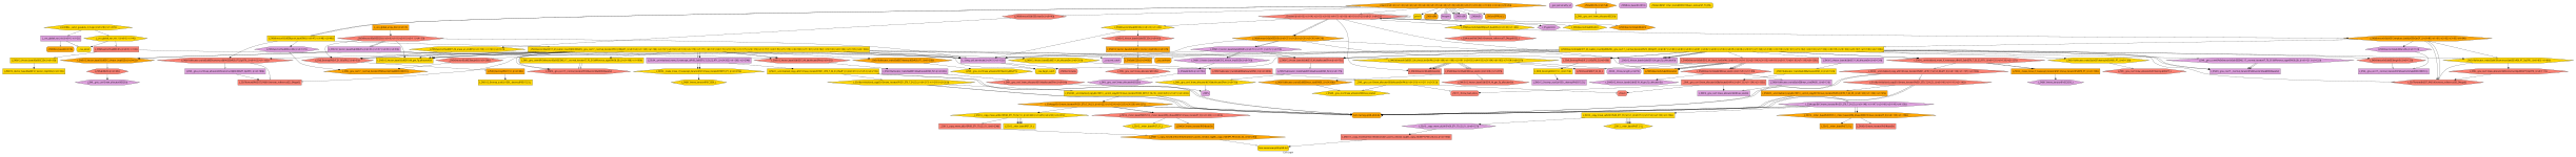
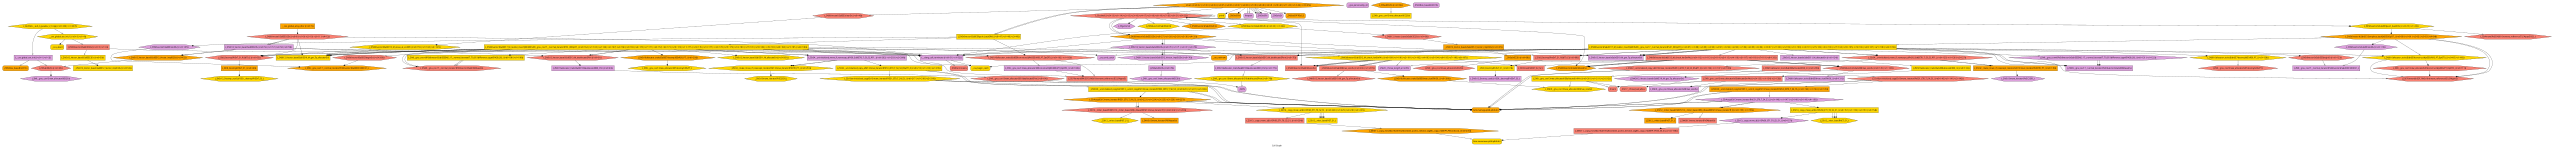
  digraph {
    fontname="Noto Sans"
    label="Call Graph"
    node [fillcolor=gold fontname="Noto Sans" shape=hexagon style=filled]
    edge [arrowhead=diamond color=black fontname="Noto Sans" tailport=s0]
    n1 [fillcolor=plum label="{__cxx_global_var_init|{<s0>1|<s1>2}}" shape=box]
    n2 [fillcolor=orange label="{_ZNSt8ios_base4InitC1Ev}" shape=Mrecord]
    n3 [label="{__cxa_atexit}" shape=Mrecord]
    n4 [fillcolor=orange label="{_ZSt32__make_move_if_noexcept_iteratorIxSt13move_iteratorIPxEET0_PT_|{<s0>139}}" shape=box]
    n5 [fillcolor=plum label="{_ZNSt13move_iteratorIPxEC2ES0_}"]
    n6 [fillcolor=salmon label="{_ZNSt6vectorIiSaIiEED2Ev|{<s0>8|<s1>9|<s2>10|<s3>11|<s4>12}}"]
    n7 [label="{_ZNSt12_Vector_baseIiSaIiEE19_M_get_Tp_allocatorEv}" shape=box]
    n8 [fillcolor=salmon label="{_ZSt8_DestroyIPiiEvT_S1_RSaIT0_E|{<s0>55}}"]
    n9 [fillcolor=plum label="{_ZNSt12_Vector_baseIiSaIiEED2Ev|{<s0>56|<s1>57|<s2>58|<s3>59}}" shape=box]
    n10 [fillcolor=plum label="{__clang_call_terminate|{<s0>51|<s1>52}}" shape=box]
    n11 [fillcolor=orange label="{_ZSt8_DestroyIPiEvT_S1_|{<s0>60}}" shape=box]
    n12 [fillcolor=salmon label="{_ZNSt12_Vector_baseIiSaIiEE13_M_deallocateEPim|{<s0>61}}"]
    n13 [fillcolor=orange label="{_ZNSt12_Vector_baseIiSaIiEE12_Vector_implD2Ev|{<s0>62}}"]
    n14 [label="{__cxa_begin_catch}" shape=Mrecord]
    n15 [fillcolor=salmon label="{_ZSt9terminatev}" shape=Mrecord]
-   n16 [label="{_ZNSt12_Destroy_auxILb1EE9__destroyIPiEEvT_S3_}" shape=box]
+   n16 [label="{_ZNSt12_Destroy_auxILb1EE9__destroyIPiEEvT_S3_}"]
    n17 [fillcolor=plum label="{_ZNSt16allocator_traitsISaIiEE10deallocateERS0_Pim|{<s0>63}}" shape=box]
    n18 [fillcolor=salmon label="{_ZNSaIiED2Ev|{<s0>65}}"]
    n19 [fillcolor=plum label="{_ZSt13__copy_move_aILb1EPxS0_ET1_T0_S2_S1_|{<s0>157}}"]
    n20 [fillcolor=salmon label="{_ZNSt11__copy_moveILb1ELb1ESt26random_access_iterator_tagE8__copy_mIxEEPT_PKS3_S6_S4_|{<s0>158}}" shape=box]
    n21 [label="{llvm.memmove.p0i8.p0i8.i64}" shape=Mrecord]
    n22 [fillcolor=plum label="{__gxx_personality_v0}" shape=Mrecord]
    n23 [fillcolor=salmon label="{_ZN9__gnu_cxx13new_allocatorIxE7destroyIxEEvPT_}"]
    n24 [label="{printf}" shape=Mrecord]
    n25 [label="{_ZNKSt6vectorIiSaIiEE12_M_check_lenEmPKc|{<s0>189|<s1>190|<s2>191|<s3>192|<s4>193|<s5>194|<s6>195|<s7>196|<s8>197}}"]
    n26 [fillcolor=salmon label="{_ZNKSt6vectorIiSaIiEE8max_sizeEv|{<s0>206|<s1>207}}" shape=box]
    n27 [fillcolor=salmon label="{_ZNKSt6vectorIiSaIiEE4sizeEv}" shape=box]
    n28 [fillcolor=plum label="{_ZSt20__throw_length_errorPKc}" shape=Mrecord]
    n29 [fillcolor=salmon label="{_ZSt3maxImERKT_S2_S2_}" shape=box]
    n30 [fillcolor=salmon label="{_ZNKSt12_Vector_baseIiSaIiEE19_M_get_Tp_allocatorEv}"]
    n31 [fillcolor=orange label="{_ZNSt16allocator_traitsISaIiEE8max_sizeERKS0_|{<s0>208}}"]
    n32 [label="{_ZNK9__gnu_cxx13new_allocatorIiE8max_sizeEv}"]
    n33 [label="{_ZNSt12_Vector_baseIiSaIiEEC2Ev|{<s0>50}}" shape=box]
    n34 [label="{_ZNSt12_Vector_baseIiSaIiEE12_Vector_implC2Ev|{<s0>53}}" shape=box]
    n35 [fillcolor=orange label="{_ZNSaIiEC2Ev|{<s0>54}}"]
    n36 [label="{_ZN9__gnu_cxx13new_allocatorIiEC2Ev}" shape=box]
    n37 [label="{_ZSt22__uninitialized_copy_aISt13move_iteratorIPiES1_iET0_T_S4_S3_RSaIT1_E|{<s0>213|<s1>214|<s2>215}}" shape=box]
    n38 [fillcolor=orange label="{llvm.memcpy.p0i8.p0i8.i64}" shape=Mrecord]
    n39 [label="{_ZSt18uninitialized_copyISt13move_iteratorIPiES1_ET0_T_S4_S3_|{<s0>217|<s1>218|<s2>219}}"]
    n40 [label="{_ZNSt20__uninitialized_copyILb1EE13__uninit_copyISt13move_iteratorIPiES3_EET0_T_S6_S5_|{<s0>220|<s1>221|<s2>222}}" shape=box]
    n41 [fillcolor=orange label="{_ZSt4copyISt13move_iteratorIPiES1_ET0_T_S4_S3_|{<s0>223|<s1>224|<s2>225|<s3>226|<s4>227}}"]
    n42 [fillcolor=salmon label="{_ZN9__gnu_cxx13new_allocatorIiE10deallocateEPim|{<s0>64}}"]
    n43 [fillcolor=plum label="{_ZdlPv}" shape=Mrecord]
    n44 [fillcolor=salmon label="{_ZSt13__copy_move_aILb1EPiS0_ET1_T0_S2_S1_|{<s0>234}}" shape=box]
    n45 [fillcolor=orange label="{_ZNSt11__copy_moveILb1ELb1ESt26random_access_iterator_tagE8__copy_mIiEEPT_PKS3_S6_S4_|{<s0>235}}"]
    n46 [fillcolor=orange label="{_ZNSaIxEC2Ev|{<s0>68}}" shape=box]
    n47 [fillcolor=salmon label="{_ZN9__gnu_cxx13new_allocatorIxEC2Ev}"]
    n48 [label="{_GLOBAL__sub_I_gusakov_2_0.cpp|{<s0>236|<s1>237}}"]
    n49 [label="{__cxx_global_var_init.1|{<s0>3|<s1>4}}"]
    n50 [fillcolor=salmon label="{_ZNSt6vectorIiSaIiEEC2Ev|{<s0>5|<s1>6}}" shape=box]
    n51 [fillcolor=salmon label="{_ZNSt12_Vector_baseIxSaIxEE13_M_deallocateEPxm|{<s0>75}}" shape=box]
    n52 [fillcolor=plum label="{_ZNSt16allocator_traitsISaIxEE10deallocateERS0_Pxm|{<s0>77}}" shape=box]
    n53 [label="{_ZN9__gnu_cxx13new_allocatorIxE10deallocateEPxm|{<s0>78}}"]
    n54 [fillcolor=salmon label="{_ZSt4moveIRxEONSt16remove_referenceIT_E4typeEOS2_}"]
    n55 [fillcolor=plum label="{_ZN9__gnu_cxxmiIPxSt6vectorIxSaIxEEEENS_17__normal_iteratorIT_T0_E15difference_typeERKS8_SB_|{<s0>121|<s1>122}}"]
    n56 [fillcolor=plum label="{_ZNK9__gnu_cxx17__normal_iteratorIPxSt6vectorIxSaIxEEE4baseEv}" shape=box]
    n57 [fillcolor=plum label="{__cxa_end_catch}" shape=Mrecord]
    n58 [fillcolor=plum label="{_ZN9__gnu_cxx17__normal_iteratorIPxSt6vectorIxSaIxEEEC2ERKS1_}" shape=box]
    n59 [fillcolor=salmon label="{_ZSt18uninitialized_copyISt13move_iteratorIPxES1_ET0_T_S4_S3_|{<s0>140|<s1>141|<s2>142}}"]
    n60 [fillcolor=orange label="{_ZNSt20__uninitialized_copyILb1EE13__uninit_copyISt13move_iteratorIPxES3_EET0_T_S6_S5_|{<s0>143|<s1>144|<s2>145}}" shape=box]
    n61 [fillcolor=plum label="{_ZSt4copyISt13move_iteratorIPxES1_ET0_T_S4_S3_|{<s0>146|<s1>147|<s2>148|<s3>149|<s4>150}}"]
    n62 [fillcolor=orange label="{_ZSt12__miter_baseIPxEDTcl12__miter_basecldtfp_4baseEEESt13move_iteratorIT_E|{<s0>155|<s1>156}}"]
    n63 [label="{_ZSt14__copy_move_a2ILb1EPxS0_ET1_T0_S2_S1_|{<s0>151|<s1>152|<s2>153|<s3>154}}" shape=box]
    n64 [fillcolor=plum label="{_Z5getAmii}"]
    n65 [label="{_ZSt12__niter_baseIPxET_S1_}"]
-   n66 [fillcolor=orange label="{_ZNKSt6vectorIxSaIxEE4sizeEv}" shape=box]
+   n66 [fillcolor=orange label="{_ZNKSt6vectorIxSaIxEE4sizeEv}"]
    n67 [label="{_ZNSt6vectorIiSaIiEE15_M_erase_at_endEPi|{<s0>159|<s1>160|<s2>161}}"]
    n68 [fillcolor=orange label="{_ZNSirsERx}" shape=Mrecord]
    n69 [label="{_ZN9__gnu_cxxmiIPiSt6vectorIiSaIiEEEENS_17__normal_iteratorIT_T0_E15difference_typeERKS8_SB_|{<s0>198|<s1>199}}" shape=box]
    n70 [fillcolor=salmon label="{_ZNK9__gnu_cxx17__normal_iteratorIPiSt6vectorIiSaIiEEE4baseEv}"]
    n71 [label="{_ZSt32__make_move_if_noexcept_iteratorIiSt13move_iteratorIPiEET0_PT_|{<s0>216}}"]
    n72 [label="{_ZNSt13move_iteratorIPiEC2ES0_}"]
    n73 [label="{_ZSt12__niter_baseIPiET_S1_}" shape=box]
    n74 [fillcolor=plum label="{_ZNSt12_Vector_baseIxSaIxEE12_Vector_implD2Ev|{<s0>76}}"]
    n75 [fillcolor=plum label="{_ZNSaIxED2Ev|{<s0>79}}" shape=box]
    n76 [fillcolor=plum label="{_ZN9__gnu_cxx13new_allocatorIxED2Ev}"]
    n77 [label="{_ZNSt16allocator_traitsISaIxEE9constructIxJxEEEvRS0_PT_DpOT0_|{<s0>85|<s1>86}}"]
    n78 [fillcolor=salmon label="{_ZSt7forwardIxEOT_RNSt16remove_referenceIS0_E4typeE}"]
    n79 [fillcolor=salmon label="{_ZN9__gnu_cxx13new_allocatorIxE9constructIxJxEEEvPT_DpOT0_|{<s0>111}}"]
    n80 [fillcolor=salmon label="{_ZNSt6vectorIxSaIxEE5beginEv|{<s0>123}}"]
    n81 [fillcolor=salmon label="{_ZNKSt6vectorIxSaIxEE8max_sizeEv|{<s0>129|<s1>130}}"]
    n82 [fillcolor=plum label="{_ZNKSt12_Vector_baseIxSaIxEE19_M_get_Tp_allocatorEv}"]
    n83 [fillcolor=plum label="{_ZNSt16allocator_traitsISaIxEE8max_sizeERKS0_|{<s0>131}}" shape=box]
    n84 [fillcolor=plum label="{_ZNK9__gnu_cxx13new_allocatorIxE8max_sizeEv}" shape=box]
    n85 [label="{_ZNSt16allocator_traitsISaIxEE8allocateERS0_m|{<s0>132}}" shape=box]
    n86 [fillcolor=salmon label="{_ZN9__gnu_cxx13new_allocatorIxE8allocateEmPKv|{<s0>133|<s1>134|<s2>135}}" shape=box]
    n87 [fillcolor=salmon label="{_ZSt17__throw_bad_allocv}" shape=Mrecord]
    n88 [fillcolor=salmon label="{_Znwm}" shape=Mrecord]
    n89 [fillcolor=plum label="{_ZNSt8ios_base4InitD1Ev}" shape=Mrecord]
    n90 [fillcolor=salmon label="{_Z5solveii|{<s0>13|<s1>14|<s2>15|<s3>16|<s4>17|<s5>18|<s6>19|<s7>20|<s8>21|<s9>22}}"]
    n91 [label="{_ZNSt6vectorIxSaIxEEC2Ev|{<s0>23|<s1>24}}"]
    n92 [label="{_ZNSt6vectorIiSaIiEEixEm}"]
    n93 [label="{_ZNSt6vectorIxSaIxEE9push_backEOx|{<s0>25|<s1>26}}"]
    n94 [fillcolor=orange label="{_ZNSt6vectorIxSaIxEED2Ev|{<s0>27|<s1>28|<s2>29|<s3>30|<s4>31}}"]
    n95 [fillcolor=orange label="{_ZNSt6vectorIxSaIxEEixEm}"]
    n96 [fillcolor=salmon label="{_ZNSt12_Vector_baseIxSaIxEEC2Ev|{<s0>66}}"]
    n97 [fillcolor=orange label="{_ZNSt6vectorIxSaIxEE12emplace_backIJxEEEvDpOT_|{<s0>80|<s1>81|<s2>82|<s3>83|<s4>84}}"]
    n98 [fillcolor=salmon label="{_ZSt8_DestroyIPxxEvT_S1_RSaIT0_E|{<s0>69}}" shape=box]
    n99 [fillcolor=plum label="{_ZNSt12_Vector_baseIxSaIxEE19_M_get_Tp_allocatorEv}" shape=box]
    n100 [fillcolor=plum label="{_ZNSt12_Vector_baseIxSaIxEED2Ev|{<s0>70|<s1>71|<s2>72|<s3>73}}"]
    n101 [fillcolor=orange label="{_ZNSt12_Vector_baseIxSaIxEE12_Vector_implC2Ev|{<s0>67}}" shape=box]
    n102 [label="{_ZNSt6vectorIxSaIxEE17_M_realloc_insertIJxEEEvN9__gnu_cxx17__normal_iteratorIPxS1_EEDpOT_|{<s0>87|<s1>88|<s2>89|<s3>90|<s4>91|<s5>92|<s6>93|<s7>94|<s8>95|<s9>96|<s10>97|<s11>98|<s12>99|<s13>100|<s14>101|<s15>102|<s16>103|<s17>104|<s18>105|<s19>106|<s20>107|<s21>108|<s22>109}}" shape=box]
    n103 [fillcolor=plum label="{_ZNSt6vectorIxSaIxEE3endEv|{<s0>110}}"]
    n104 [label="{_ZSt8_DestroyIPxEvT_S1_|{<s0>74}}" shape=box]
    n105 [fillcolor=salmon label="{_ZNSt16allocator_traitsISaIiEE9constructIiJRKiEEEvRS0_PT_DpOT0_|{<s0>162|<s1>163}}"]
    n106 [fillcolor=salmon label="{_ZSt7forwardIRKiEOT_RNSt16remove_referenceIS2_E4typeE}" shape=box]
    n107 [fillcolor=plum label="{_ZN9__gnu_cxx13new_allocatorIiE9constructIiJRKiEEEvPT_DpOT0_|{<s0>188}}" shape=box]
    n108 [fillcolor=salmon label="{_ZNSt6vectorIiSaIiEE5clearEv|{<s0>46}}"]
    n109 [fillcolor=salmon label="{_ZNSt6vectorIiSaIiEE5beginEv|{<s0>200}}"]
    n110 [fillcolor=orange label="{_ZN9__gnu_cxx17__normal_iteratorIPiSt6vectorIiSaIiEEEC2ERKS1_}"]
    n111 [fillcolor=plum label="{_ZN9__gnu_cxx13new_allocatorIiED2Ev}"]
    n112 [fillcolor=salmon label="{_ZSt12__miter_baseIPiEDTcl12__miter_basecldtfp_4baseEEESt13move_iteratorIT_E|{<s0>232|<s1>233}}"]
    n113 [label="{_ZSt14__copy_move_a2ILb1EPiS0_ET1_T0_S2_S1_|{<s0>228|<s1>229|<s2>230|<s3>231}}"]
    n114 [fillcolor=plum label="{_ZNSt12_Destroy_auxILb1EE9__destroyIPxEEvT_S3_}" shape=box]
    n115 [fillcolor=plum label="{_ZNSt12_Vector_baseIxSaIxEE11_M_allocateEm|{<s0>124}}" shape=box]
    n116 [fillcolor=orange label="{_ZSt12__miter_baseIPxET_S1_}" shape=box]
    n117 [fillcolor=salmon label="{_ZNKSt13move_iteratorIPxE4baseEv}" shape=box]
    n118 [label="{_ZNSt6vectorIiSaIiEE17_M_realloc_insertIJRKiEEEvN9__gnu_cxx17__normal_iteratorIPiS1_EEDpOT_|{<s0>164|<s1>165|<s2>166|<s3>167|<s4>168|<s5>169|<s6>170|<s7>171|<s8>172|<s9>173|<s10>174|<s11>175|<s12>176|<s13>177|<s14>178|<s15>179|<s16>180|<s17>181|<s18>182|<s19>183|<s20>184|<s21>185|<s22>186}}" shape=box]
    n119 [label="{_ZNSt12_Vector_baseIiSaIiEE11_M_allocateEm|{<s0>201}}"]
    n120 [fillcolor=plum label="{_ZSt34__uninitialized_move_if_noexcept_aIPiS0_SaIiEET0_T_S3_S2_RT1_|{<s0>202|<s1>203|<s2>204}}" shape=box]
    n121 [fillcolor=orange label="{_ZNSt16allocator_traitsISaIiEE7destroyIiEEvRS0_PT_|{<s0>205}}"]
    n122 [fillcolor=orange label="{__cxa_rethrow}" shape=Mrecord]
    n123 [fillcolor=salmon label="{_ZNSt16allocator_traitsISaIiEE8allocateERS0_m|{<s0>209}}" shape=box]
    n124 [label="{_ZN9__gnu_cxx13new_allocatorIiE7destroyIiEEvPT_}"]
    n125 [label="{_ZN9__gnu_cxx13new_allocatorIiE8allocateEmPKv|{<s0>210|<s1>211|<s2>212}}" shape=box]
    n126 [label="{_ZNSt6vectorIiSaIiEE9push_backERKi|{<s0>47|<s1>48|<s2>49}}" shape=box]
    n127 [fillcolor=plum label="{_ZNSt6vectorIiSaIiEE3endEv|{<s0>187}}"]
    n128 [label="{_ZSt12__miter_baseIPiET_S1_}"]
    n129 [fillcolor=orange label="{_ZNKSt13move_iteratorIPiE4baseEv}" shape=box]
    n130 [fillcolor=salmon label="{_ZNKSt6vectorIxSaIxEE12_M_check_lenEmPKc|{<s0>112|<s1>113|<s2>114|<s3>115|<s4>116|<s5>117|<s6>118|<s7>119|<s8>120}}" shape=box]
    n131 [fillcolor=salmon label="{_ZSt34__uninitialized_move_if_noexcept_aIPxS0_SaIxEET0_T_S3_S2_RT1_|{<s0>125|<s1>126|<s2>127}}"]
    n132 [label="{_ZNSt16allocator_traitsISaIxEE7destroyIxEEvRS0_PT_|{<s0>128}}"]
    n133 [fillcolor=salmon label="{_ZSt22__uninitialized_copy_aISt13move_iteratorIPxES1_xET0_T_S4_S3_RSaIT1_E|{<s0>136|<s1>137|<s2>138}}"]
    n134 [fillcolor=orange label="{main|{<s0>32|<s1>33|<s2>34|<s3>35|<s4>36|<s5>37|<s6>38|<s7>39|<s8>40|<s9>41|<s10>42|<s11>43|<s12>44|<s13>45}}"]
    n135 [fillcolor=plum label="{freopen}" shape=Mrecord]
    n136 [fillcolor=plum label="{_ZNSirsERi}" shape=Mrecord]
    n137 [fillcolor=plum label="{_ZNSolsEx}" shape=Mrecord]
    n138 [fillcolor=orange label="{_ZNSolsEPFRSoS_E}" shape=Mrecord]
    n139 [fillcolor=orange label="{__cxx_global_array_dtor|{<s0>7}}" shape=box]
-   n140 [label="{_ZSt4endlIcSt11char_traitsIcEERSt13basic_ostreamIT_T0_ES6_}" shape=Mrecord]
    n1 -> n2 [arrowhead=onormal]
-   n1 -> n3 [arrowhead=onormal tailport=s1]
+   n1 -> n18 [arrowhead=onormal tailport=s1]
    n4 -> n5
    n6 -> n7
    n6 -> n8 [tailport=s1]
    n6 -> n9 [arrowhead=onormal tailport=s2]
    n6 -> n9 [arrowhead=onormal tailport=s3]
    n6 -> n10 [arrowhead=onormal tailport=s4]
    n8 -> n11 [arrowhead=onormal]
    n9 -> n10 [tailport=s3]
    n9 -> n12
    n9 -> n13 [arrowhead=onormal tailport=s1]
    n9 -> n13 [tailport=s2]
    n10 -> n14
    n10 -> n15 [arrowhead=onormal tailport=s1]
    n11 -> n16
    n12 -> n17
    n13 -> n18 [arrowhead=onormal]
    n17 -> n42 [arrowhead=onormal]
    n18 -> n111
    n19 -> n20
    n20 -> n21
    n25 -> n26 [arrowhead=onormal]
    n25 -> n26 [arrowhead=onormal tailport=s7]
    n25 -> n26 [arrowhead=onormal tailport=s8]
    n25 -> n27 [tailport=s1]
    n25 -> n27 [arrowhead=onormal tailport=s3]
    n25 -> n27 [tailport=s4]
    n25 -> n27 [arrowhead=onormal tailport=s6]
    n25 -> n28 [arrowhead=onormal tailport=s2]
    n25 -> n29 [tailport=s5]
    n26 -> n30 [arrowhead=onormal]
    n26 -> n31 [tailport=s1]
    n31 -> n32 [arrowhead=onormal]
    n33 -> n34
    n35 -> n36 [arrowhead=onormal]
    n37 -> n38
    n37 -> n38 [arrowhead=onormal tailport=s1]
    n37 -> n39 [arrowhead=onormal tailport=s2]
    n39 -> n38 [arrowhead=onormal]
    n39 -> n38 [tailport=s1]
    n39 -> n40 [arrowhead=onormal tailport=s2]
    n40 -> n38 [arrowhead=onormal]
    n40 -> n38 [arrowhead=onormal tailport=s1]
    n40 -> n41 [tailport=s2]
    n41 -> n38 [arrowhead=onormal]
    n41 -> n38 [tailport=s2]
    n41 -> n112 [arrowhead=onormal tailport=s1]
    n41 -> n112 [tailport=s3]
    n41 -> n113 [tailport=s4]
    n42 -> n43
    n44 -> n45 [arrowhead=onormal]
    n45 -> n21 [arrowhead=onormal]
    n46 -> n47 [arrowhead=onormal]
    n48 -> n1 [arrowhead=onormal]
    n48 -> n49 [arrowhead=onormal tailport=s1]
    n49 -> n3 [tailport=s1]
    n49 -> n50 [arrowhead=onormal]
    n50 -> n10 [tailport=s1]
    n50 -> n33 [arrowhead=onormal]
    n51 -> n52 [arrowhead=onormal]
    n52 -> n53 [arrowhead=onormal]
    n53 -> n43 [arrowhead=onormal]
    n55 -> n56
    n55 -> n56 [tailport=s1]
    n59 -> n38 [arrowhead=onormal]
    n59 -> n38 [arrowhead=onormal tailport=s1]
    n59 -> n60 [arrowhead=onormal tailport=s2]
    n60 -> n38 [arrowhead=onormal]
    n60 -> n38 [arrowhead=onormal tailport=s1]
    n60 -> n61 [arrowhead=onormal tailport=s2]
    n61 -> n38
    n61 -> n38 [arrowhead=onormal tailport=s2]
    n61 -> n62 [arrowhead=onormal tailport=s1]
    n61 -> n62 [tailport=s3]
    n61 -> n63 [tailport=s4]
    n62 -> n116 [tailport=s1]
    n62 -> n117 [arrowhead=onormal]
    n63 -> n19 [tailport=s3]
    n63 -> n65 [arrowhead=onormal]
    n63 -> n65 [tailport=s1]
    n63 -> n65 [tailport=s2]
    n67 -> n7
    n67 -> n8 [arrowhead=onormal tailport=s1]
    n67 -> n10 [tailport=s2]
    n69 -> n70 [arrowhead=onormal]
    n69 -> n70 [arrowhead=onormal tailport=s1]
    n71 -> n72
    n74 -> n75
    n75 -> n76 [arrowhead=onormal]
    n77 -> n78 [arrowhead=onormal]
    n77 -> n79 [tailport=s1]
    n79 -> n78
    n80 -> n58 [arrowhead=onormal]
    n81 -> n82
    n81 -> n83 [arrowhead=onormal tailport=s1]
    n83 -> n84 [arrowhead=onormal]
    n85 -> n86
    n86 -> n84
    n86 -> n87 [tailport=s1]
    n86 -> n88 [tailport=s2]
    n90 -> n27 [tailport=s1]
    n90 -> n64 [tailport=s8]
    n90 -> n66 [tailport=s6]
    n90 -> n90 [tailport=s3]
    n90 -> n91 [arrowhead=onormal]
    n90 -> n92 [arrowhead=onormal tailport=s2]
    n90 -> n93 [tailport=s4]
    n90 -> n94 [arrowhead=onormal tailport=s5]
    n90 -> n94 [tailport=s9]
    n90 -> n95 [arrowhead=onormal tailport=s7]
    n91 -> n10 [tailport=s1]
    n91 -> n96
    n93 -> n54 [arrowhead=onormal]
    n93 -> n97 [tailport=s1]
    n94 -> n10 [tailport=s4]
    n94 -> n98 [arrowhead=onormal tailport=s1]
    n94 -> n99
    n94 -> n100 [tailport=s2]
    n94 -> n100 [arrowhead=onormal tailport=s3]
    n96 -> n101 [arrowhead=onormal]
    n97 -> n77 [arrowhead=onormal tailport=s1]
    n97 -> n78
    n97 -> n78 [arrowhead=onormal tailport=s3]
    n97 -> n102 [arrowhead=onormal tailport=s4]
    n97 -> n103 [tailport=s2]
    n98 -> n104
    n100 -> n10 [arrowhead=onormal tailport=s3]
    n100 -> n51
    n100 -> n74 [tailport=s1]
    n100 -> n74 [arrowhead=onormal tailport=s2]
    n101 -> n46 [arrowhead=onormal]
    n102 -> n10 [arrowhead=onormal tailport=s22]
    n102 -> n14 [tailport=s12]
    n102 -> n51 [tailport=s17]
    n102 -> n51 [tailport=s21]
    n102 -> n55 [arrowhead=onormal tailport=s2]
    n102 -> n56 [tailport=s6]
    n102 -> n56 [tailport=s9]
    n102 -> n57 [arrowhead=onormal tailport=s14]
    n102 -> n77 [tailport=s5]
    n102 -> n78 [arrowhead=onormal tailport=s4]
    n102 -> n80 [tailport=s1]
    n102 -> n98 [tailport=s16]
    n102 -> n98 [tailport=s20]
    n102 -> n99 [tailport=s7]
    n102 -> n99 [tailport=s10]
    n102 -> n99 [arrowhead=onormal tailport=s15]
    n102 -> n99 [tailport=s19]
    n102 -> n115 [arrowhead=onormal tailport=s3]
    n102 -> n122 [arrowhead=onormal tailport=s18]
    n102 -> n130 [arrowhead=onormal]
    n102 -> n131 [tailport=s8]
    n102 -> n131 [tailport=s11]
    n102 -> n132 [tailport=s13]
    n103 -> n58 [arrowhead=onormal]
    n104 -> n114
    n105 -> n106 [arrowhead=onormal]
    n105 -> n107 [arrowhead=onormal tailport=s1]
    n107 -> n106
    n108 -> n67
    n109 -> n110
    n112 -> n128 [arrowhead=onormal tailport=s1]
    n112 -> n129 [arrowhead=onormal]
    n113 -> n44 [arrowhead=onormal tailport=s3]
    n113 -> n73
    n113 -> n73 [tailport=s1]
    n113 -> n73 [tailport=s2]
    n115 -> n85 [arrowhead=onormal]
    n118 -> n7 [tailport=s7]
    n118 -> n7 [tailport=s10]
    n118 -> n7 [arrowhead=onormal tailport=s15]
    n118 -> n7 [tailport=s19]
    n118 -> n8 [arrowhead=onormal tailport=s16]
    n118 -> n8 [tailport=s20]
    n118 -> n10 [tailport=s22]
    n118 -> n12 [tailport=s17]
    n118 -> n12 [arrowhead=onormal tailport=s21]
    n118 -> n14 [arrowhead=onormal tailport=s12]
    n118 -> n25 [arrowhead=onormal]
    n118 -> n57 [tailport=s14]
    n118 -> n69 [tailport=s2]
    n118 -> n70 [tailport=s6]
    n118 -> n70 [arrowhead=onormal tailport=s9]
    n118 -> n105 [tailport=s5]
    n118 -> n106 [arrowhead=onormal tailport=s4]
    n118 -> n109 [arrowhead=onormal tailport=s1]
    n118 -> n119 [tailport=s3]
    n118 -> n120 [arrowhead=onormal tailport=s8]
    n118 -> n120 [tailport=s11]
    n118 -> n121 [tailport=s13]
    n118 -> n122 [arrowhead=onormal tailport=s18]
-   n119 -> n123
    n120 -> n37 [tailport=s2]
    n120 -> n71
    n120 -> n71 [tailport=s1]
    n121 -> n124
    n123 -> n125 [arrowhead=onormal]
    n125 -> n32 [arrowhead=onormal]
    n125 -> n87 [arrowhead=onormal tailport=s1]
    n125 -> n88 [arrowhead=onormal tailport=s2]
    n126 -> n105
    n126 -> n118 [arrowhead=onormal tailport=s2]
    n126 -> n127 [tailport=s1]
    n127 -> n110
    n130 -> n28 [arrowhead=onormal tailport=s2]
    n130 -> n29 [arrowhead=onormal tailport=s5]
    n130 -> n66 [arrowhead=onormal tailport=s1]
    n130 -> n66 [arrowhead=onormal tailport=s3]
    n130 -> n66 [tailport=s4]
    n130 -> n66 [tailport=s6]
    n130 -> n81
    n130 -> n81 [tailport=s7]
    n130 -> n81 [arrowhead=onormal tailport=s8]
    n131 -> n4
    n131 -> n4 [arrowhead=onormal tailport=s1]
    n131 -> n133 [arrowhead=onormal tailport=s2]
    n132 -> n23 [arrowhead=onormal]
    n133 -> n38
    n133 -> n38 [arrowhead=onormal tailport=s1]
    n133 -> n59 [arrowhead=onormal tailport=s2]
    n134 -> n24 [tailport=s3]
    n134 -> n68 [tailport=s5]
    n134 -> n90 [arrowhead=onormal tailport=s11]
    n134 -> n108 [arrowhead=onormal tailport=s6]
    n134 -> n126 [arrowhead=onormal tailport=s9]
    n134 -> n126 [arrowhead=onormal tailport=s10]
    n134 -> n135 [arrowhead=onormal]
    n134 -> n135 [arrowhead=onormal tailport=s1]
    n134 -> n136 [tailport=s2]
    n134 -> n136 [arrowhead=onormal tailport=s4]
    n134 -> n136 [arrowhead=onormal tailport=s7]
    n134 -> n136 [tailport=s8]
    n134 -> n137 [tailport=s12]
    n134 -> n138 [tailport=s13]
    n139 -> n6
  }
